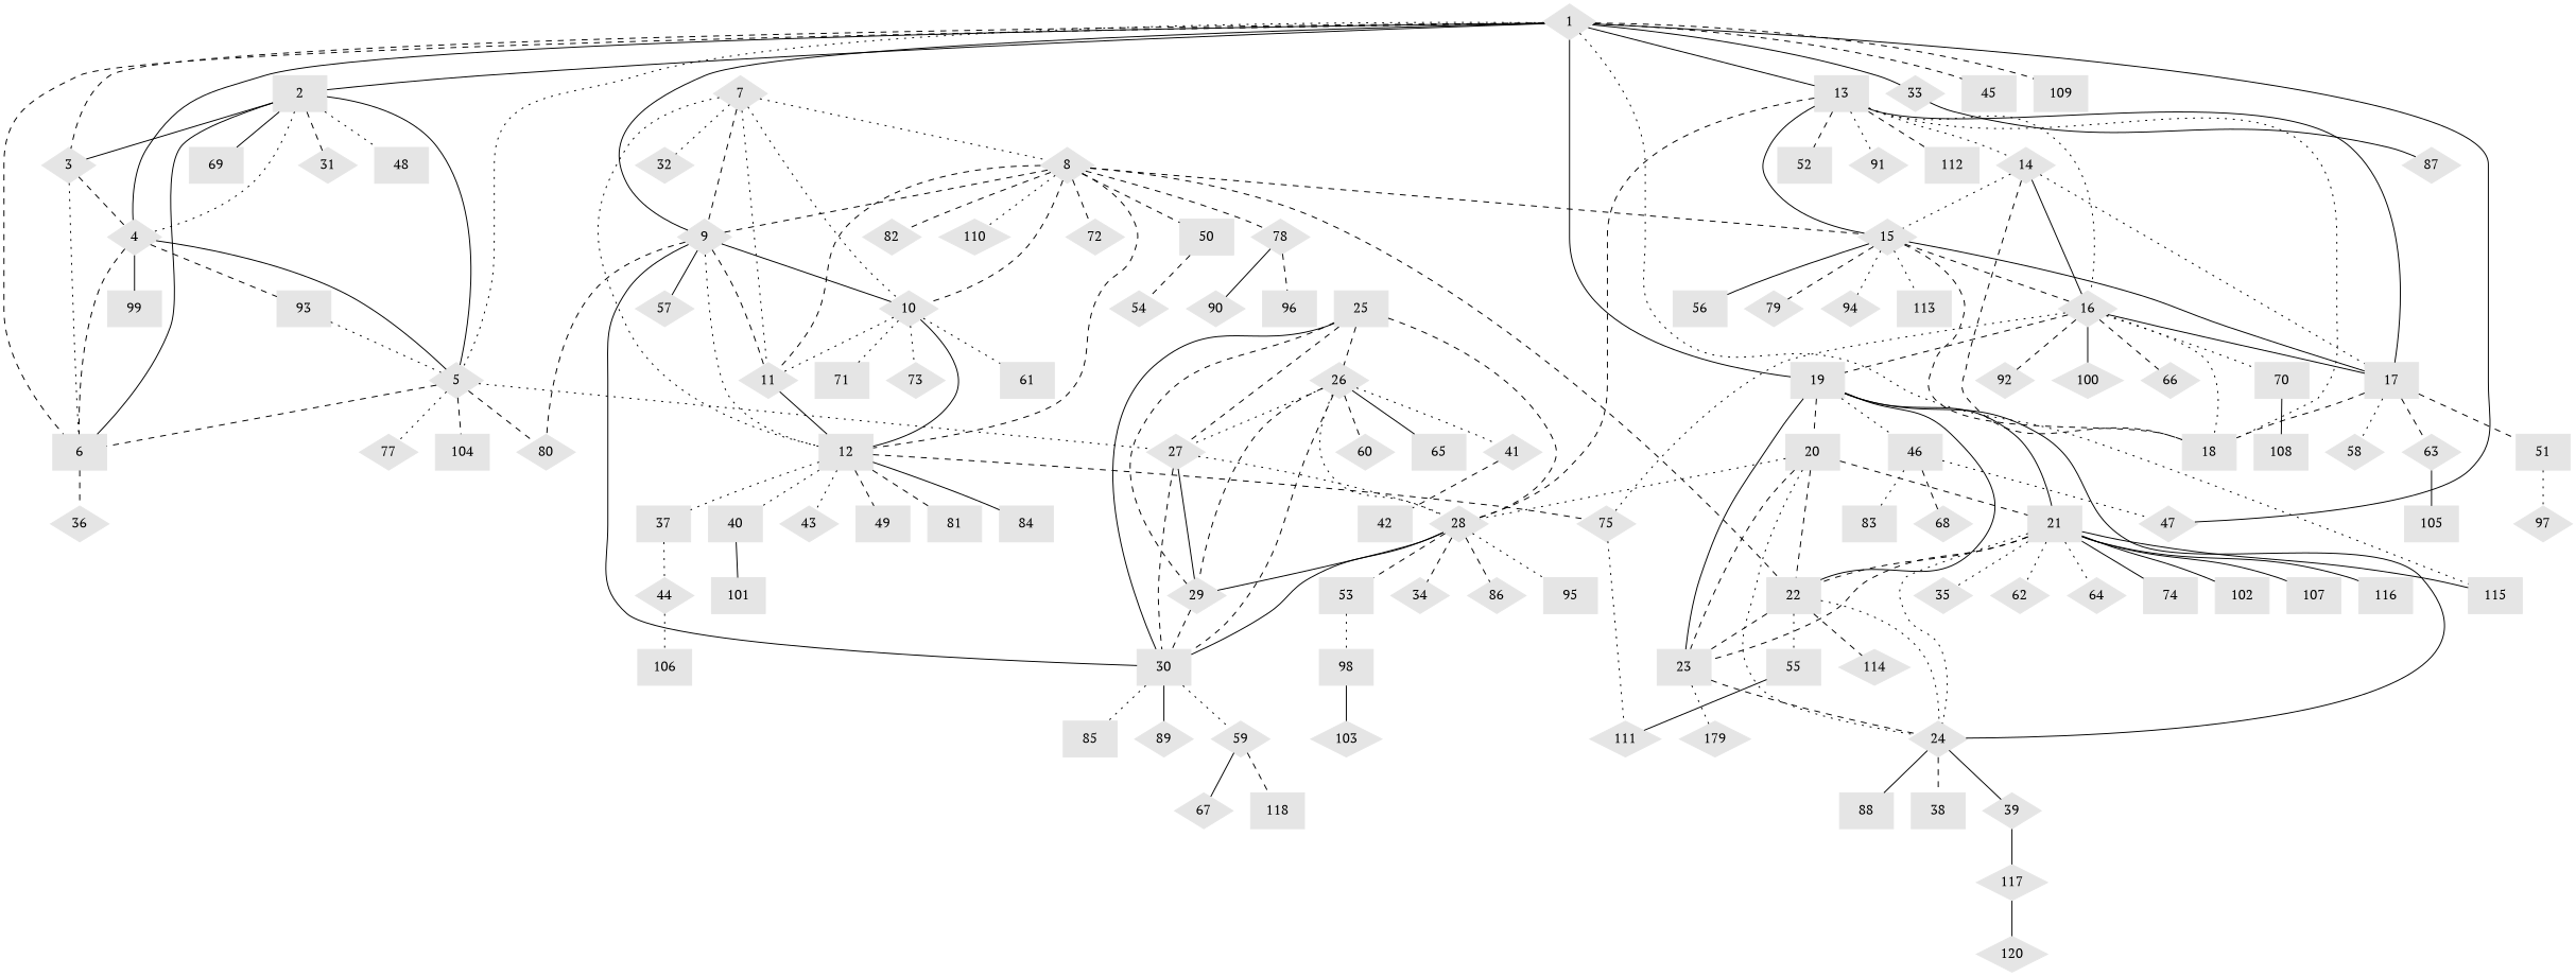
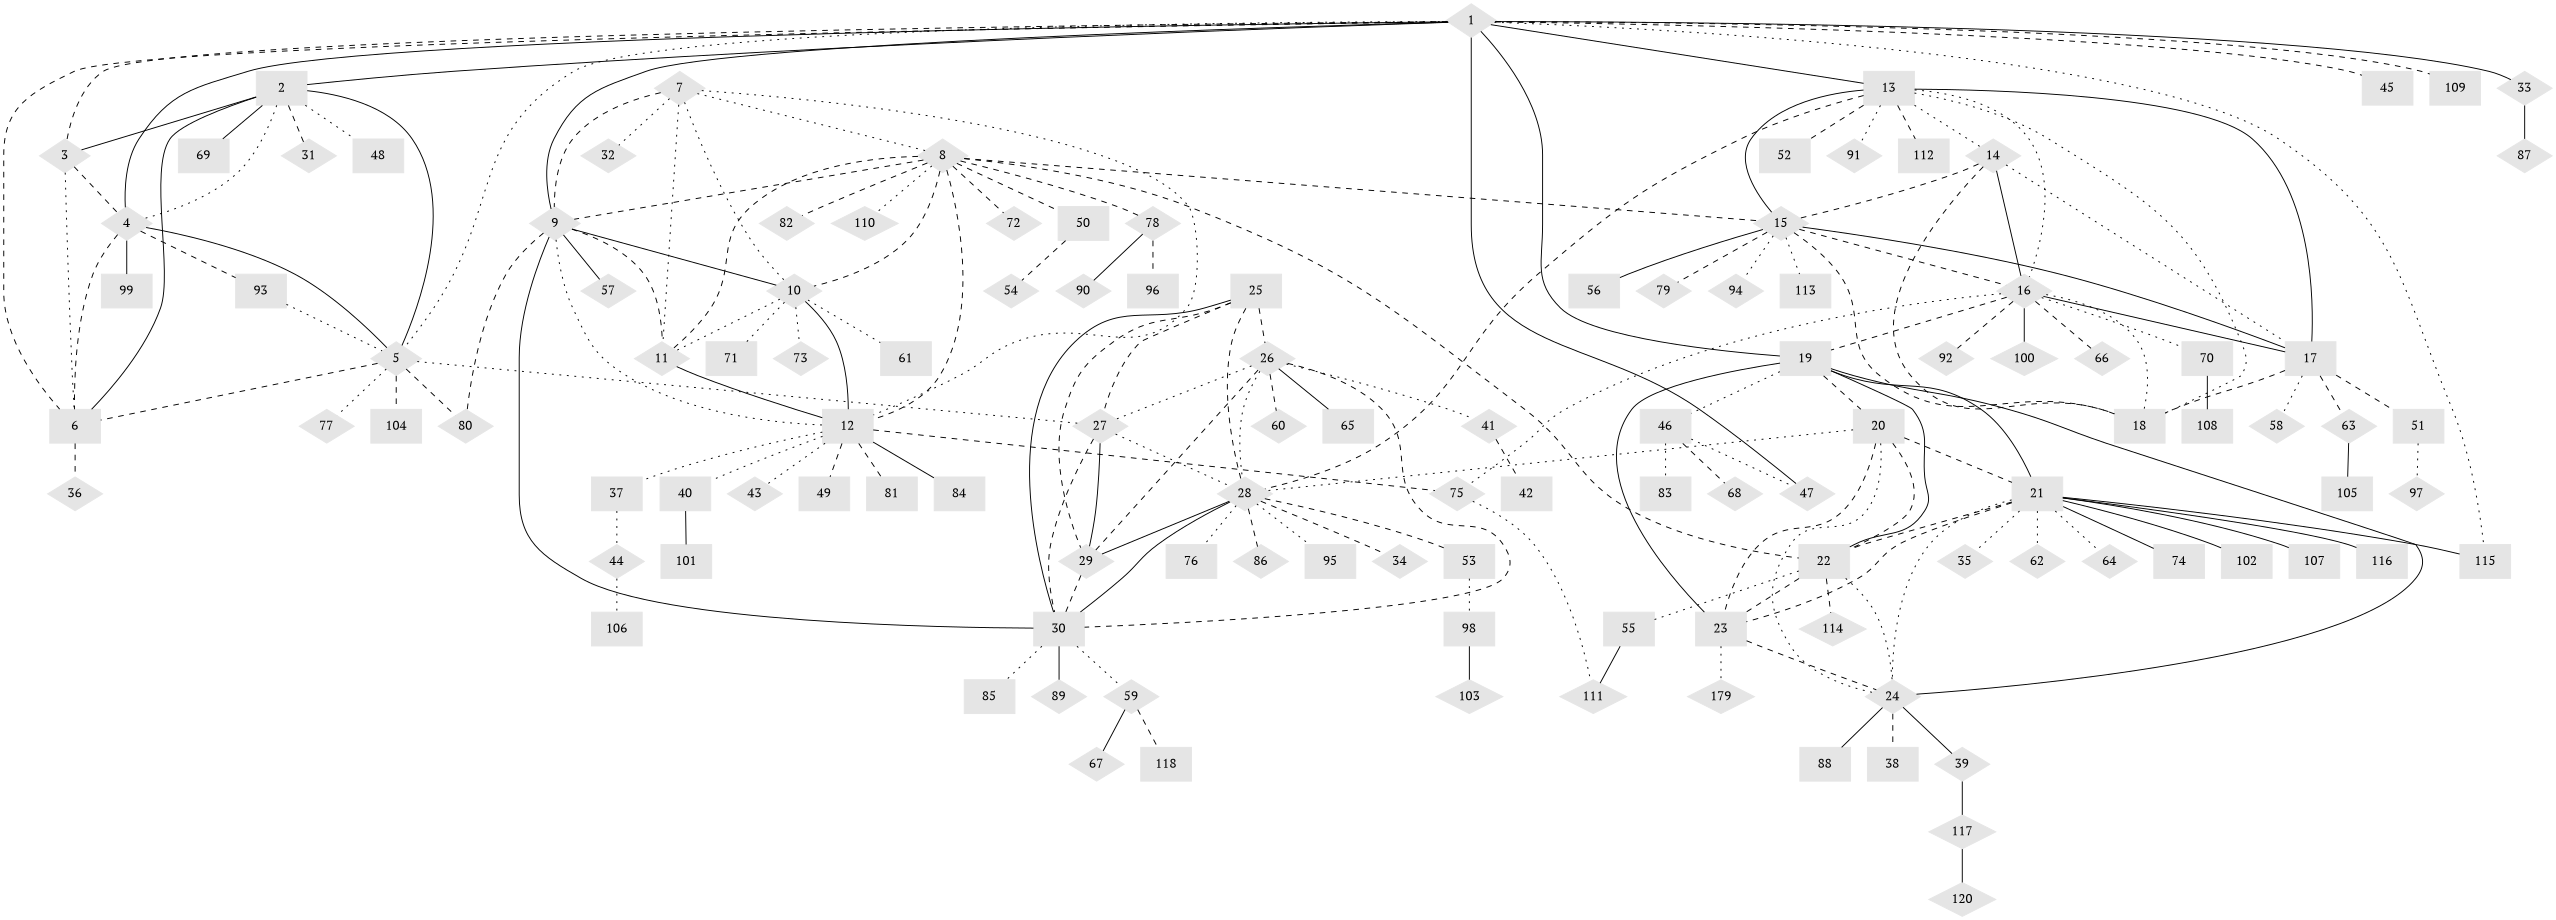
  graph {
    fontname="PT Serif"
    node [color=gray90 fontname="PT Serif" shape=diamond style=filled]
    edge [fontname="PT Serif" style=dashed]
    2 [shape=box]
    1
    3
    4
    5
    6 [shape=box]
    9
    13 [shape=box]
    19 [shape=box]
    33
    45 [shape=box]
    47
    109 [shape=box]
    115 [shape=box]
    31
    48 [shape=box]
    69 [shape=box]
    93 [shape=box]
    99 [shape=box]
    27
    77
    80
    104 [shape=box]
    36
    10
    11
    12 [shape=box]
    30 [shape=box]
    57
    15
    14
    16
    17 [shape=box]
    18 [shape=box]
    28
    52 [shape=box]
    91
    112 [shape=box]
    22 [shape=box]
    20 [shape=box]
    21 [shape=box]
    23 [shape=box]
    24
    46 [shape=box]
    87
    29
    7
    8
    32
    50 [shape=box]
    72
    78
    82
    110
    61 [shape=box]
    71 [shape=box]
    73
    37 [shape=box]
    40 [shape=box]
    43
    49 [shape=box]
    75
    81 [shape=box]
    84 [shape=box]
    56 [shape=box]
    79
    94
    113 [shape=box]
    55 [shape=box]
    114
    54
    90
    96 [shape=box]
    59
    85 [shape=box]
    89
    44
    101 [shape=box]
    111
    66
    70 [shape=box]
    92
    100
    51 [shape=box]
    58
    63
    34
    53 [shape=box]
+   76 [shape=box]
    86
    95 [shape=box]
    108 [shape=box]
    97
    105 [shape=box]
    35
    62
    64
    74 [shape=box]
    102 [shape=box]
    107 [shape=box]
    116 [shape=box]
    n102 [label=179]
    38 [shape=box]
    39
    88 [shape=box]
    68
    83 [shape=box]
    117
    25 [shape=box]
    26
    41
    60
    65 [shape=box]
    42 [shape=box]
    98 [shape=box]
    67
    118 [shape=box]
    106 [shape=box]
    120
    103
    2 -- 3 [style=solid]
    2 -- 4 [style=dotted]
    2 -- 5 [style=solid]
    2 -- 6 [style=solid]
    2 -- 31
    2 -- 48 [style=dotted]
    2 -- 69 [style=solid]
    1 -- 2 [style=solid]
    1 -- 3
    1 -- 4 [style=solid]
    1 -- 5 [style=dotted]
    1 -- 6
    1 -- 9 [style=solid]
    1 -- 13 [style=solid]
    1 -- 19 [style=solid]
    1 -- 33 [style=solid]
    1 -- 45
    1 -- 47 [style=solid]
    1 -- 109
    1 -- 115 [style=dotted]
    3 -- 4
    3 -- 6 [style=dotted]
    4 -- 5 [style=solid]
    4 -- 6
    4 -- 93
    4 -- 99 [style=solid]
    5 -- 6
    5 -- 27 [style=dotted]
    5 -- 77 [style=dotted]
    5 -- 80
    5 -- 104
    6 -- 36
    9 -- 80
    9 -- 10 [style=solid]
    9 -- 11
    9 -- 12 [style=dotted]
    9 -- 30 [style=solid]
    9 -- 57 [style=solid]
    13 -- 15 [style=solid]
    13 -- 14 [style=dotted]
    13 -- 16 [style=dotted]
    13 -- 17 [style=solid]
    13 -- 18 [style=dotted]
    13 -- 28
    13 -- 52
    13 -- 91 [style=dotted]
    13 -- 112
    19 -- 22 [style=solid]
    19 -- 20
    19 -- 21 [style=solid]
    19 -- 23 [style=solid]
    19 -- 24 [style=solid]
    19 -- 46 [style=dotted]
    33 -- 87 [style=solid]
    93 -- 5 [style=dotted]
    27 -- 30
    27 -- 28 [style=dotted]
    27 -- 29 [style=solid]
    10 -- 11 [style=dotted]
    10 -- 12 [style=solid]
    10 -- 61 [style=dotted]
    10 -- 71 [style=dotted]
    10 -- 73 [style=dotted]
    11 -- 12 [style=solid]
    12 -- 37 [style=dotted]
    12 -- 40 [style=dotted]
    12 -- 43 [style=dotted]
    12 -- 49
    12 -- 75
    12 -- 81
    12 -- 84 [style=solid]
    30 -- 59 [style=dotted]
    30 -- 85 [style=dotted]
    30 -- 89 [style=solid]
    15 -- 16
    15 -- 17 [style=solid]
    15 -- 18
    15 -- 56 [style=solid]
    15 -- 79
    15 -- 94 [style=dotted]
    15 -- 113 [style=dotted]
-   14 -- 15 [style=dotted]
+   14 -- 15
    14 -- 16 [style=solid]
    14 -- 17 [style=dotted]
    14 -- 18
    16 -- 19
    16 -- 17 [style=solid]
    16 -- 18 [style=dotted]
    16 -- 75 [style=dotted]
    16 -- 66
    16 -- 70 [style=dotted]
    16 -- 92
    16 -- 100 [style=solid]
    17 -- 18
    17 -- 51
    17 -- 58 [style=dotted]
    17 -- 63
    28 -- 30 [style=solid]
    28 -- 29 [style=solid]
    28 -- 34
    28 -- 53
+   28 -- 76 [style=dotted]
    28 -- 86
    28 -- 95 [style=dotted]
    22 -- 23
    22 -- 24 [style=dotted]
    22 -- 55 [style=dotted]
    22 -- 114
    20 -- 28 [style=dotted]
    20 -- 22
    20 -- 21
    20 -- 23
    20 -- 24 [style=dotted]
    21 -- 115 [style=solid]
    21 -- 22
    21 -- 23
    21 -- 24 [style=dotted]
    21 -- 35 [style=dotted]
    21 -- 62 [style=dotted]
    21 -- 64 [style=dotted]
    21 -- 74 [style=solid]
    21 -- 102 [style=solid]
    21 -- 107 [style=solid]
    21 -- 116 [style=solid]
    23 -- 24
    23 -- n102 [style=dotted]
    24 -- 38
    24 -- 39 [style=solid]
    24 -- 88 [style=solid]
    46 -- 47 [style=dotted]
    46 -- 68
    46 -- 83 [style=dotted]
    29 -- 30
    7 -- 9
    7 -- 10 [style=dotted]
    7 -- 11 [style=dotted]
    7 -- 12 [style=dotted]
    7 -- 8 [style=dotted]
    7 -- 32 [style=dotted]
    8 -- 9
    8 -- 10
    8 -- 11
    8 -- 12
    8 -- 15
    8 -- 22
    8 -- 50
    8 -- 72
    8 -- 78
    8 -- 82
    8 -- 110 [style=dotted]
    50 -- 54
    78 -- 90 [style=solid]
    78 -- 96
    37 -- 44 [style=dotted]
    40 -- 101 [style=solid]
    75 -- 111 [style=dotted]
    55 -- 111 [style=solid]
    59 -- 67 [style=solid]
    59 -- 118
    44 -- 106 [style=dotted]
    70 -- 108 [style=solid]
    51 -- 97 [style=dotted]
    63 -- 105 [style=solid]
    53 -- 98 [style=dotted]
    39 -- 117 [style=solid]
    117 -- 120 [style=solid]
    25 -- 27
    25 -- 30 [style=solid]
    25 -- 28
    25 -- 29
    25 -- 26
    26 -- 27 [style=dotted]
    26 -- 30
    26 -- 28 [style=dotted]
    26 -- 29
    26 -- 41 [style=dotted]
    26 -- 60
    26 -- 65 [style=solid]
    41 -- 42
    98 -- 103 [style=solid]
  }
